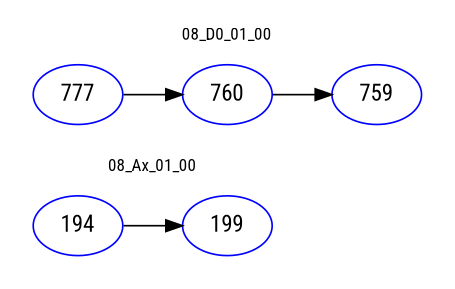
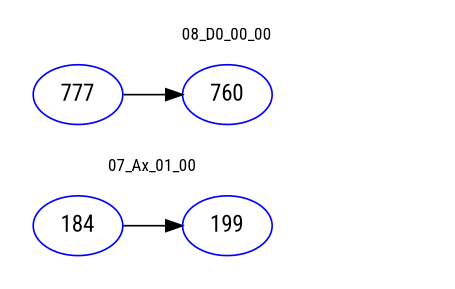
  digraph {
    fontname="Roboto Condensed"
    rankdir=LR
    node [color=blue fontname="Roboto Condensed"]
    edge [color=black fontname="Roboto Condensed"]
-   n1 [label=194]
+   n1 [label=184]
    n2 [label=199]
    n3 [label=777]
    n4 [label=760]
-   n5 [label=759]
    subgraph cluster_1 {
      color=white
      fontsize=10
-     label="08_Ax_01_00"
+     label="07_Ax_01_00"
      n1
      n2
    }
    subgraph cluster_2 {
      color=white
      fontsize=10
-     label="08_D0_01_00"
+     label="08_D0_00_00"
      n3
      n4
-     n5
    }
    n1 -> n2
    n3 -> n4
-   n4 -> n5
  }
